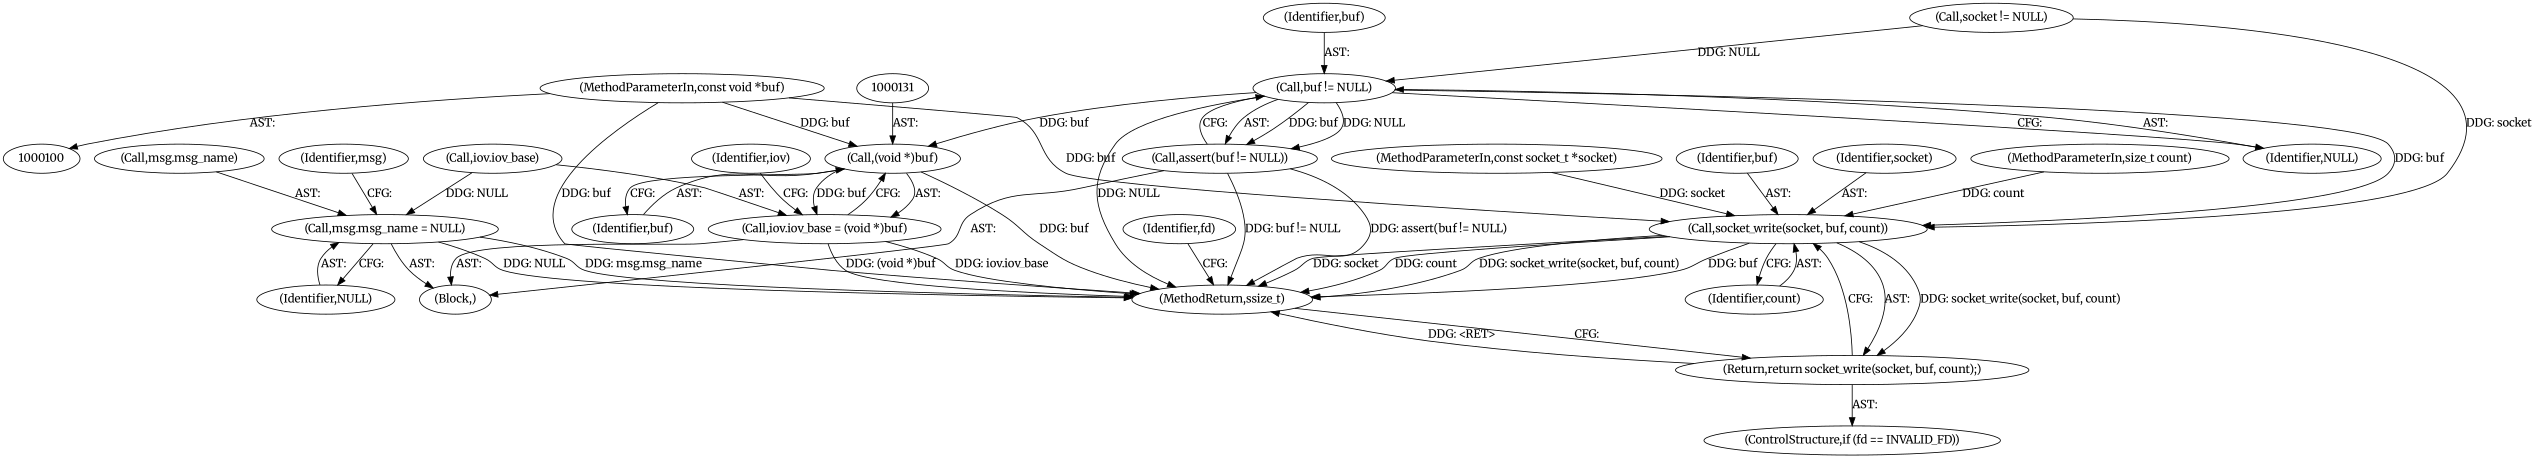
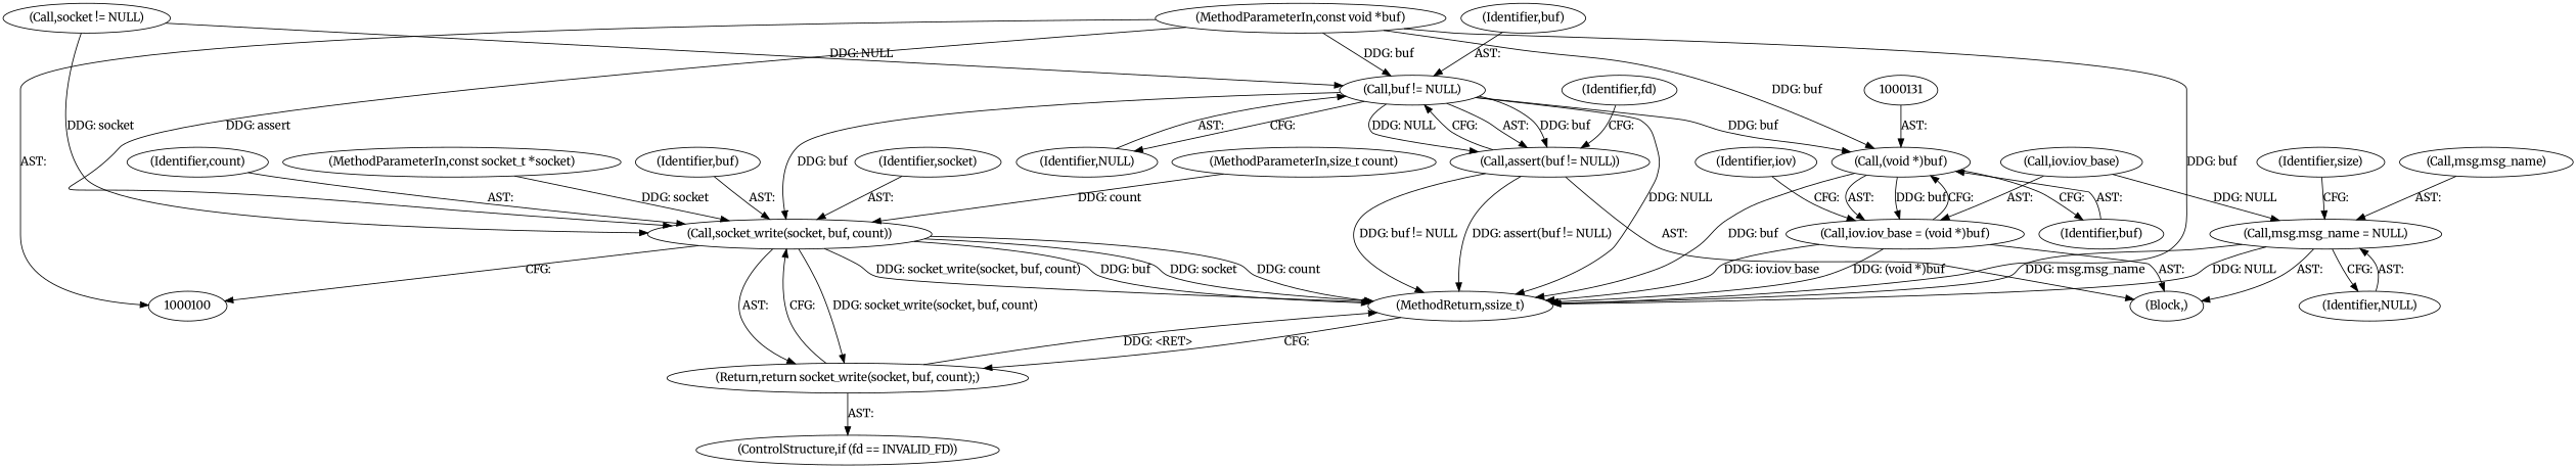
  digraph {
    fontname=Merriweather
    node [fontname=Merriweather]
    edge [fontname=Merriweather]
    n1 [label="(MethodParameterIn,const void *buf)"]
    n2 [label="(Call,buf != NULL)"]
    n3 [label="(Call,socket_write(socket, buf, count))"]
    n4 [label="(Call,(void *)buf)"]
    n5 [label="(MethodReturn,ssize_t)"]
    1000100
    n7 [label="(Call,assert(buf != NULL))"]
    n8 [label="(Identifier,NULL)"]
    n9 [label="(Return,return socket_write(socket, buf, count);)"]
    n10 [label="(Identifier,count)"]
    n11 [label="(Call,iov.iov_base = (void *)buf)"]
    n12 [label="(Identifier,buf)"]
    n13 [label="(Block,)"]
    n14 [label="(Call,msg.msg_name = NULL)"]
    n15 [label="(Identifier,NULL)"]
    n16 [label="(ControlStructure,if (fd == INVALID_FD))"]
    n17 [label="(Identifier,buf)"]
-   n18 [label="(Identifier,msg)"]
+   n18 [label="(Identifier,size)"]
    n19 [label="(MethodParameterIn,const socket_t *socket)"]
    n20 [label="(Identifier,fd)"]
    n21 [label="(Call,msg.msg_name)"]
    n22 [label="(Call,iov.iov_base)"]
    n23 [label="(Identifier,buf)"]
    n24 [label="(Call,socket != NULL)"]
    n25 [label="(Identifier,iov)"]
    n26 [label="(Identifier,socket)"]
    n27 [label="(MethodParameterIn,size_t count)"]
    1000131
-   n1 -> n3 [label="DDG: buf"]
+   n1 -> n2 [label="DDG: buf"]
+   n1 -> n3 [label="DDG: assert"]
    n1 -> n4 [label="DDG: buf"]
    n1 -> n5 [label="DDG: buf"]
    n1 -> 1000100 [label="AST: "]
    n2 -> n3 [label="DDG: buf"]
    n2 -> n4 [label="DDG: buf"]
    n2 -> n5 [label="DDG: NULL"]
    n2 -> n7 [label="AST: "]
    n2 -> n7 [label="DDG: buf"]
    n2 -> n7 [label="DDG: NULL"]
    n2 -> n8 [label="CFG: "]
    n3 -> n5 [label="DDG: socket_write(socket, buf, count)"]
    n3 -> n5 [label="DDG: buf"]
    n3 -> n5 [label="DDG: socket"]
    n3 -> n5 [label="DDG: count"]
    n3 -> n9 [label="AST: "]
    n3 -> n9 [label="DDG: socket_write(socket, buf, count)"]
-   n3 -> n10 [label="CFG: "]
+   n3 -> 1000100 [label="CFG: "]
    n4 -> n5 [label="DDG: buf"]
    n4 -> n11 [label="AST: "]
    n4 -> n11 [label="DDG: buf"]
    n4 -> n12 [label="CFG: "]
    n5 -> n9 [label="CFG: "]
    n7 -> n2 [label="CFG: "]
    n7 -> n5 [label="DDG: assert(buf != NULL)"]
    n7 -> n5 [label="DDG: buf != NULL"]
    n7 -> n13 [label="AST: "]
    n8 -> n2 [label="AST: "]
    n9 -> n3 [label="CFG: "]
    n9 -> n5 [label="DDG: <RET>"]
    n9 -> n16 [label="AST: "]
    n10 -> n3 [label="AST: "]
    n11 -> n4 [label="CFG: "]
    n11 -> n5 [label="DDG: (void *)buf"]
    n11 -> n5 [label="DDG: iov.iov_base"]
    n11 -> n13 [label="AST: "]
    n12 -> n4 [label="AST: "]
    n14 -> n5 [label="DDG: NULL"]
    n14 -> n5 [label="DDG: msg.msg_name"]
    n14 -> n13 [label="AST: "]
    n14 -> n15 [label="CFG: "]
    n15 -> n14 [label="AST: "]
    n17 -> n2 [label="AST: "]
    n18 -> n14 [label="CFG: "]
    n19 -> n3 [label="DDG: socket"]
-   n20 -> n5 [label="CFG: "]
+   n20 -> n7 [label="CFG: "]
    n21 -> n14 [label="AST: "]
    n22 -> n11 [label="AST: "]
    n22 -> n14 [label="DDG: NULL"]
    n23 -> n3 [label="AST: "]
    n24 -> n2 [label="DDG: NULL"]
    n24 -> n3 [label="DDG: socket"]
    n25 -> n11 [label="CFG: "]
    n26 -> n3 [label="AST: "]
    n27 -> n3 [label="DDG: count"]
    1000131 -> n4 [label="AST: "]
  }
